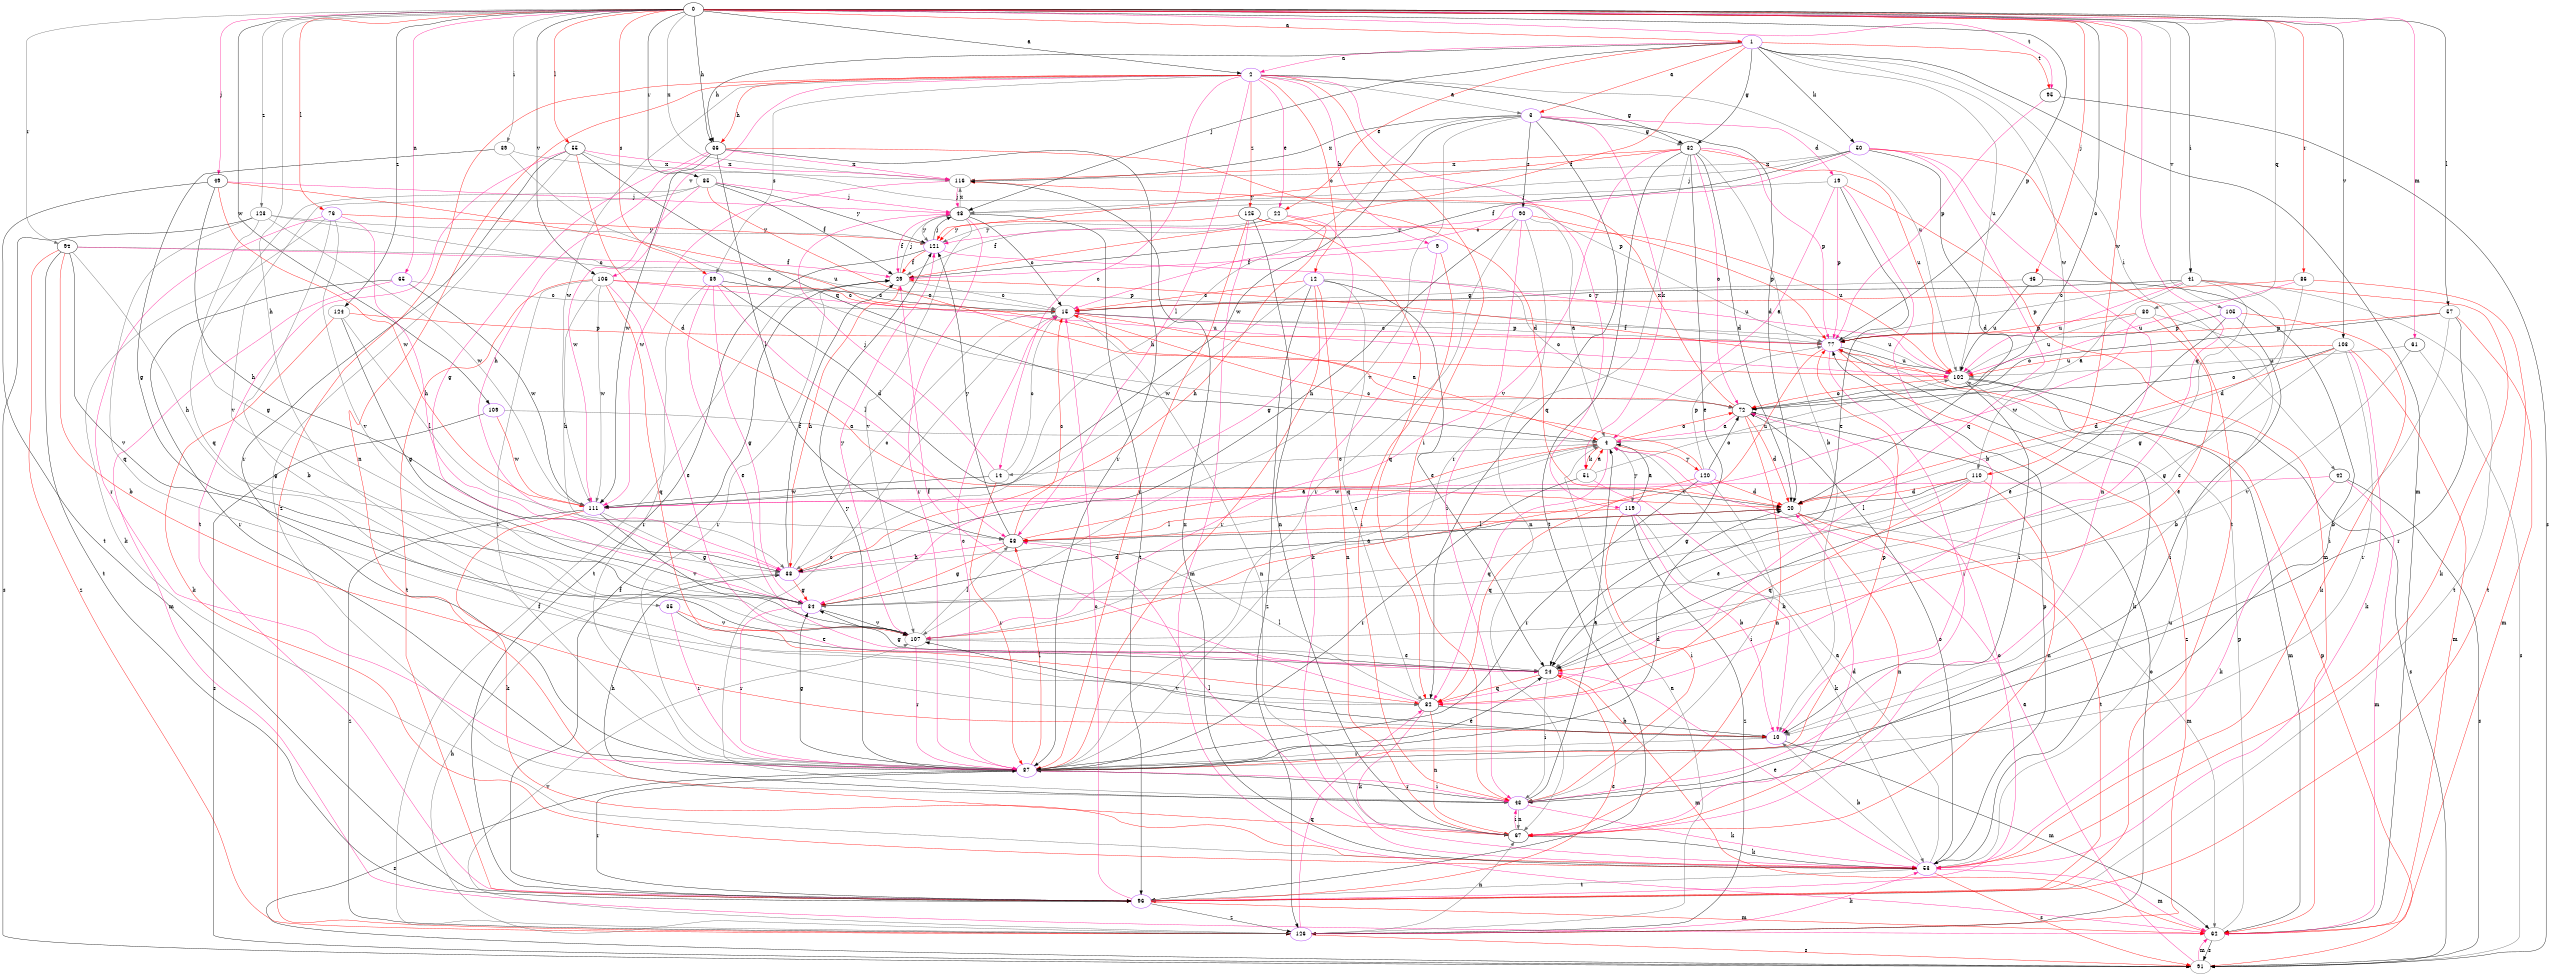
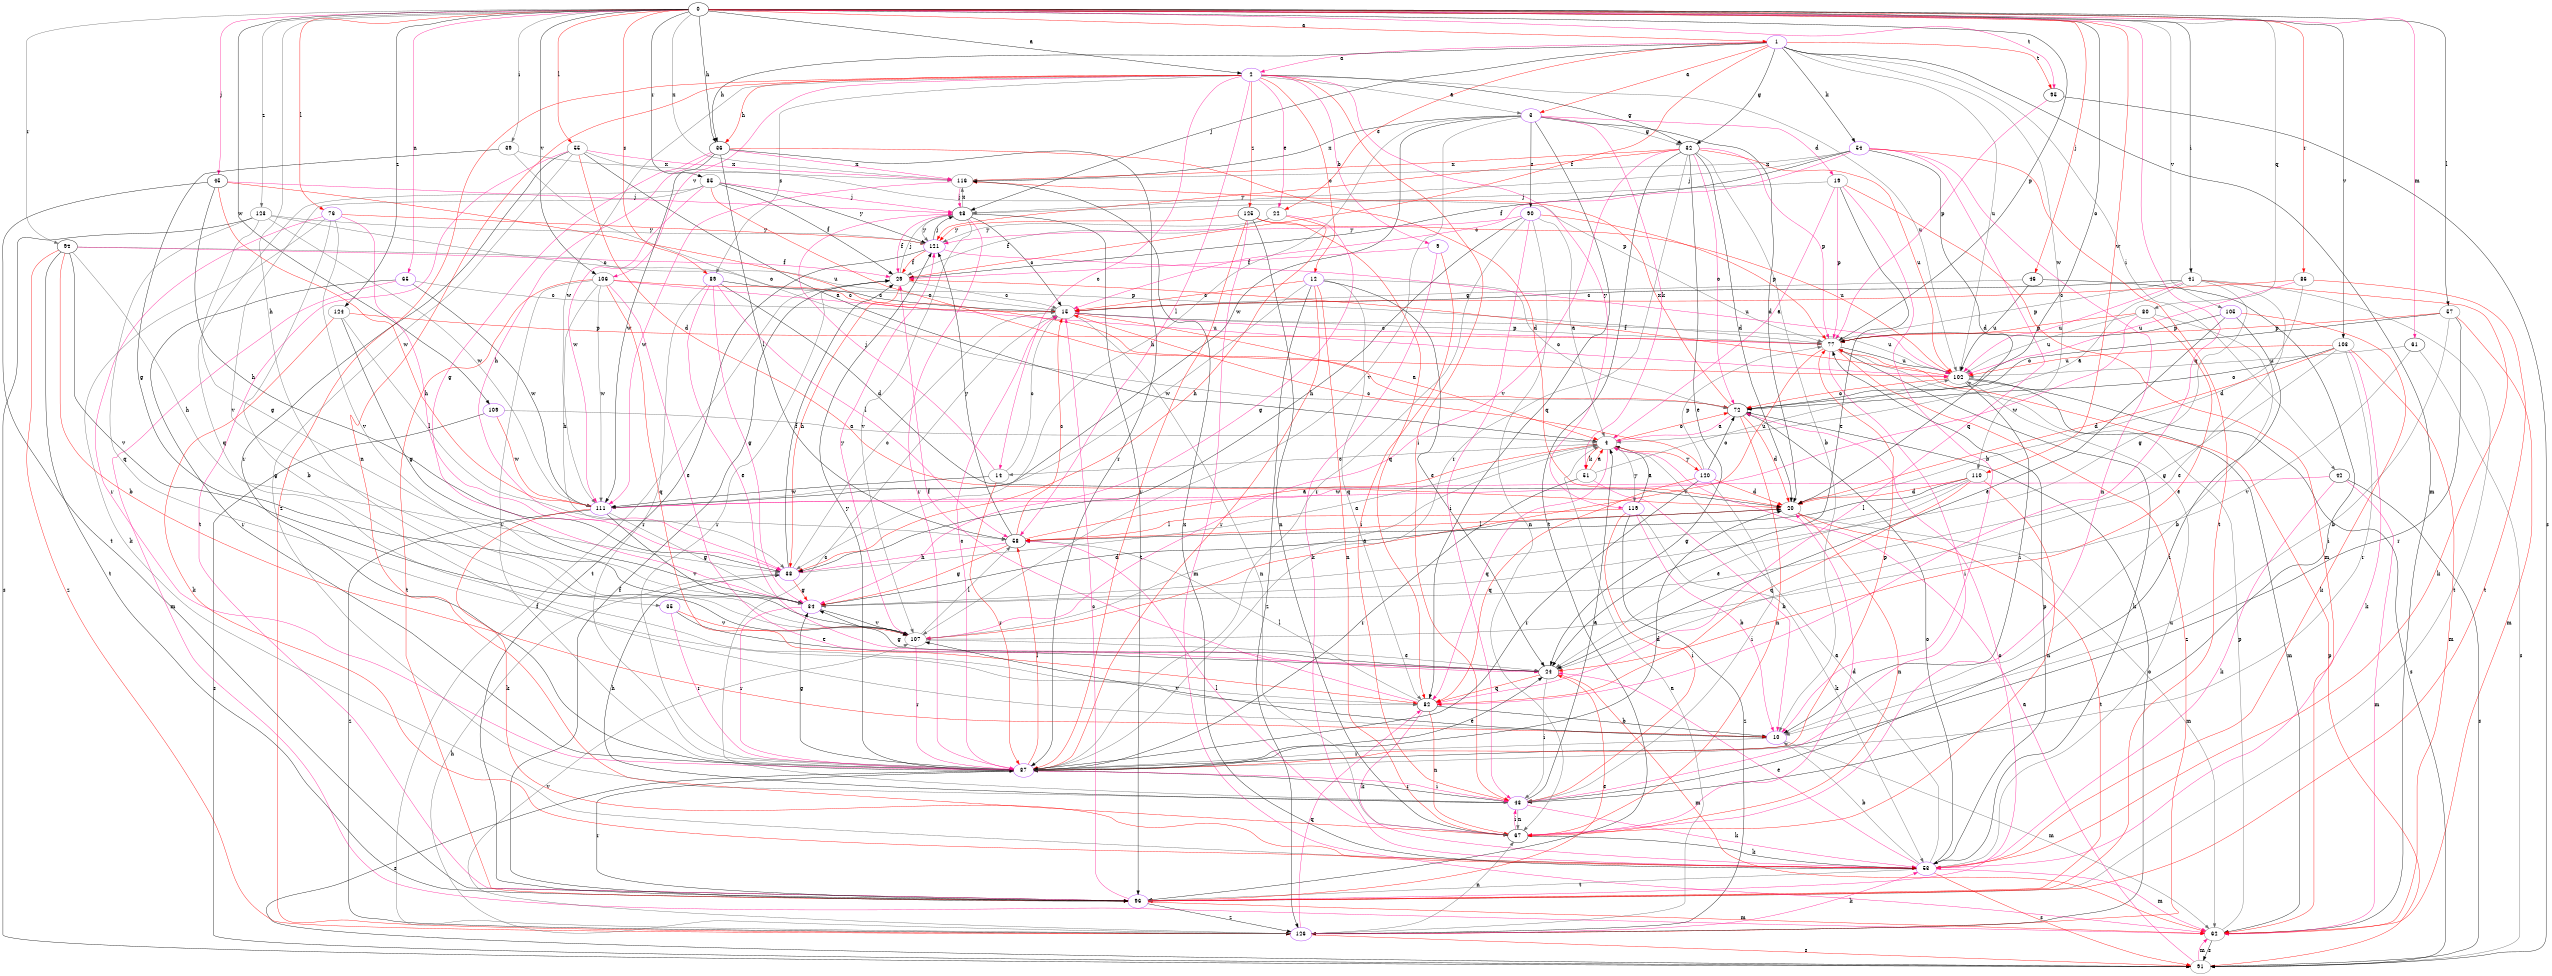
  strict digraph {
    node [color=purple]
    edge [color=gray40]
    0 [color=black]
    1
    2
    35
    36 [color=black]
    39 [color=gray40]
    41 [color=gray40]
-   45 [color=black label=49]
+   45 [color=black]
    46 [color=black]
-   55 [color=black]
+   55 [color=gray40]
    n11 [label=76]
    57 [color=gray40]
    61 [color=black]
    65
    72 [color=black]
-   77
+   77 [color=gray40]
    80 [color=gray40]
    82 [color=black]
    n19 [color=black label=94]
    85 [color=gray40]
    86 [color=gray40]
    89
    95 [color=black]
    103 [color=gray40]
    105
    106 [color=gray40]
    109
    110 [color=gray40]
    116 [color=gray40]
    123 [color=gray40]
    124 [color=gray40]
    3
    22 [color=gray40]
    29 [color=gray40]
    32 [color=black]
    42 [color=black]
    48 [color=black]
-   50
+   50 [label=54]
    62 [color=gray40]
    102 [color=gray40]
    9
    12
    14 [color=gray40]
    43
    58 [color=black]
    67 [color=black]
    111
    119
    125 [color=black]
    126
    107 [color=gray40]
    87
    24 [color=black]
    20 [color=gray40]
    38
    34
    4 [color=gray40]
    53
    15 [color=gray40]
    96
    10
    121
    91 [color=gray40]
    19 [color=gray40]
    51 [color=gray40]
    90
    120
    0 -> 1 [color=red label=a]
    0 -> 2 [color=black label=a]
    0 -> 35 [label=h]
    0 -> 36 [color=black label=h]
    0 -> 39 [label=i]
    0 -> 41 [color=black label=i]
    0 -> 45 [color=deeppink label=j]
    0 -> 46 [color=red label=j]
    0 -> 55 [color=red label=l]
    0 -> n11 [color=red label=l]
    0 -> 57 [color=black label=l]
    0 -> 61 [color=deeppink label=m]
    0 -> 65 [color=deeppink label=n]
    0 -> 72 [color=black label=o]
    0 -> 77 [color=black label=p]
    0 -> 80 [label=q]
    0 -> 82 [color=deeppink label=q]
    0 -> n19 [label=r]
    0 -> 85 [color=black label=r]
    0 -> 86 [color=red label=r]
    0 -> 89 [color=red label=s]
    0 -> 95 [color=deeppink label=t]
    0 -> 103 [color=black label=v]
    0 -> 105 [label=v]
    0 -> 106 [color=black label=v]
    0 -> 109 [color=black label=w]
    0 -> 110 [color=red label=w]
    0 -> 116 [label=x]
    0 -> 123 [label=z]
    0 -> 124 [color=black label=z]
    1 -> 2 [color=deeppink label=a]
    1 -> 36 [color=black label=h]
    1 -> 95 [color=red label=t]
    1 -> 110 [label=w]
    1 -> 3 [color=red label=a]
    1 -> 22 [color=red label=e]
    1 -> 29 [color=red label=f]
    1 -> 32 [color=black label=g]
    1 -> 42 [label=i]
    1 -> 48 [color=black label=j]
    1 -> 50 [color=black label=k]
    1 -> 62 [color=black label=m]
    1 -> 102 [label=u]
    2 -> 36 [color=red label=h]
    2 -> 89 [label=s]
    2 -> 106 [color=deeppink label=v]
    2 -> 3 [label=a]
    2 -> 22 [color=deeppink label=e]
    2 -> 32 [color=black label=g]
    2 -> 102 [label=u]
    2 -> 9 [color=deeppink label=b]
    2 -> 12 [color=red label=c]
    2 -> 14 [color=deeppink label=c]
    2 -> 43 [color=red label=i]
    2 -> 58 [color=deeppink label=l]
    2 -> 67 [color=red label=n]
    2 -> 111 [label=w]
    2 -> 119 [color=deeppink label=y]
    2 -> 125 [color=red label=z]
    2 -> 126 [color=red label=z]
    35 -> 107 [color=red label=v]
    35 -> 87 [color=deeppink label=r]
    35 -> 24 [color=black label=e]
    36 -> 116 [color=deeppink label=x]
    36 -> 58 [color=black label=l]
    36 -> 111 [color=black label=w]
    36 -> 87 [color=black label=r]
    36 -> 20 [color=red label=d]
    36 -> 38 [color=deeppink label=h]
    36 -> 34 [color=deeppink label=g]
    39 -> 72 [label=o]
    39 -> 116 [label=x]
    39 -> 34 [color=black label=g]
    41 -> 77 [label=p]
    41 -> 102 [color=deeppink label=u]
    41 -> 24 [label=e]
    41 -> 34 [label=g]
    41 -> 4 [label=a]
    41 -> 53 [color=red label=k]
    41 -> 15 [color=black label=c]
    41 -> 96 [label=t]
    45 -> 48 [color=deeppink label=j]
    45 -> 102 [color=red label=u]
    45 -> 111 [color=red label=w]
    45 -> 38 [color=black label=h]
    45 -> 96 [color=black label=t]
    46 -> 102 [color=black label=u]
    46 -> 43 [color=black label=i]
    46 -> 15 [label=g]
    55 -> 77 [label=p]
    55 -> 116 [color=deeppink label=x]
    55 -> 43 [label=g]
    55 -> 87 [color=black label=r]
    55 -> 20 [color=red label=d]
-   55 -> 4 [color=black label=q]
+   55 -> 4 [color=black label=a]
    55 -> 96 [color=deeppink label=t]
    n11 -> 107 [label=v]
    n11 -> 87 [color=deeppink label=r]
    n11 -> 38 [color=deeppink label=h]
    n11 -> 53 [label=k]
    n11 -> 10 [label=b]
    n11 -> 121 [color=red label=y]
    57 -> 72 [color=black label=o]
    57 -> 77 [color=red label=p]
    57 -> 62 [color=red label=m]
    57 -> 87 [color=black label=r]
    57 -> 10 [label=b]
    61 -> 102 [label=u]
    61 -> 107 [label=v]
    61 -> 91 [label=s]
    65 -> 62 [color=deeppink label=m]
    65 -> 111 [color=black label=w]
    65 -> 87 [color=black label=r]
    65 -> 15 [label=c]
    72 -> 116 [color=red label=x]
    72 -> 67 [color=red label=n]
    72 -> 20 [color=red label=d]
    72 -> 4 [color=deeppink label=a]
    77 -> 102 [color=black label=u]
    77 -> 43 [color=deeppink label=i]
    77 -> 126 [color=red label=z]
    77 -> 107 [color=red label=v]
    77 -> 53 [color=black label=k]
    77 -> 15 [color=deeppink label=c]
    80 -> 77 [color=red label=p]
    80 -> 102 [label=u]
    80 -> 111 [color=deeppink label=w]
    80 -> 24 [color=red label=e]
    80 -> 10 [label=b]
    82 -> 29 [color=deeppink label=f]
    82 -> 58 [label=l]
    82 -> 67 [color=red label=n]
    82 -> 53 [color=deeppink label=k]
    82 -> 10 [color=black label=b]
    n19 -> 77 [label=p]
    n19 -> 29 [color=deeppink label=f]
    n19 -> 126 [color=red label=z]
    n19 -> 107 [color=black label=v]
    n19 -> 38 [label=h]
    n19 -> 96 [color=black label=t]
    n19 -> 10 [color=red label=b]
    85 -> 72 [color=red label=o]
    85 -> 82 [label=q]
    85 -> 29 [color=black label=f]
    85 -> 48 [color=deeppink label=j]
    85 -> 111 [color=deeppink label=w]
    85 -> 107 [label=v]
    85 -> 121 [color=black label=y]
    86 -> 102 [color=deeppink label=u]
    86 -> 20 [label=d]
    86 -> 15 [color=red label=c]
    86 -> 96 [color=red label=t]
    89 -> 58 [color=deeppink label=l]
    89 -> 87 [label=r]
    89 -> 24 [color=deeppink label=e]
    89 -> 20 [color=black label=d]
    89 -> 34 [color=deeppink label=g]
    89 -> 15 [color=black label=c]
    95 -> 77 [color=deeppink label=p]
    95 -> 91 [color=black label=s]
    103 -> 72 [color=black label=o]
    103 -> 62 [color=red label=m]
    103 -> 102 [color=red label=u]
    103 -> 87 [label=r]
    103 -> 20 [color=red label=d]
    103 -> 34 [label=g]
    103 -> 53 [color=deeppink label=k]
    105 -> 77 [color=black label=p]
    105 -> 43 [color=black label=i]
    105 -> 24 [color=black label=e]
    105 -> 53 [color=red label=k]
    106 -> 82 [color=red label=q]
    106 -> 102 [color=deeppink label=u]
    106 -> 111 [label=w]
    106 -> 87 [label=r]
    106 -> 24 [color=deeppink label=e]
    106 -> 38 [label=h]
    106 -> 15 [color=red label=c]
    106 -> 96 [color=red label=t]
    109 -> 111 [color=red label=w]
    109 -> 4 [label=a]
    109 -> 91 [color=black label=s]
    110 -> 82 [color=red label=q]
    110 -> 58 [color=black label=l]
    110 -> 67 [color=red label=n]
    110 -> 24 [label=e]
    110 -> 20 [color=red label=d]
    110 -> 34 [label=g]
    116 -> 48 [color=deeppink label=j]
    116 -> 111 [color=deeppink label=w]
    123 -> 82 [label=q]
    123 -> 111 [label=w]
    123 -> 34 [label=g]
    123 -> 15 [label=c]
    123 -> 121 [label=y]
    123 -> 91 [color=black label=s]
    124 -> 77 [color=red label=p]
    124 -> 58 [label=l]
    124 -> 34 [color=black label=g]
    124 -> 53 [color=red label=k]
    3 -> 82 [color=black label=q]
    3 -> 116 [color=black label=x]
    3 -> 32 [label=g]
    3 -> 111 [color=black label=w]
    3 -> 107 [label=v]
    3 -> 20 [color=black label=d]
    3 -> 38 [label=h]
    3 -> 19 [color=deeppink label=d]
    3 -> 51 [color=deeppink label=k]
    3 -> 90 [color=black label=s]
    22 -> 29 [label=f]
    22 -> 38 [color=red label=h]
    22 -> 34 [color=deeppink label=g]
    22 -> 121 [label=y]
    29 -> 48 [label=j]
    29 -> 87 [label=r]
    29 -> 38 [color=red label=h]
    29 -> 15 [label=c]
    32 -> 72 [color=deeppink label=o]
    32 -> 77 [color=deeppink label=p]
    32 -> 116 [color=red label=x]
    32 -> 102 [color=red label=u]
    32 -> 107 [color=deeppink label=v]
    32 -> 87 [label=r]
    32 -> 24 [color=black label=e]
    32 -> 20 [color=black label=d]
    32 -> 96 [color=black label=t]
    32 -> 10 [label=b]
    32 -> 121 [color=red label=y]
    42 -> 62 [color=deeppink label=m]
    42 -> 111 [color=deeppink label=w]
    42 -> 53 [color=deeppink label=k]
    42 -> 91 [color=black label=s]
    48 -> 116 [label=x]
    48 -> 29 [color=deeppink label=f]
    48 -> 107 [label=v]
    48 -> 87 [color=deeppink label=r]
    48 -> 15 [color=black label=c]
    48 -> 96 [color=black label=t]
    48 -> 121 [label=y]
    50 -> 82 [color=deeppink label=q]
    50 -> 116 [label=x]
    50 -> 29 [color=black label=f]
    50 -> 48 [label=j]
    50 -> 67 [color=deeppink label=n]
    50 -> 20 [color=black label=d]
    50 -> 15 [color=deeppink label=c]
    50 -> 96 [color=red label=t]
    62 -> 77 [label=p]
    62 -> 91 [color=black label=s]
    102 -> 72 [color=red label=o]
    102 -> 29 [color=red label=f]
    102 -> 62 [color=black label=m]
    102 -> 10 [color=black label=i]
    102 -> 91 [color=black label=s]
    9 -> 29 [color=deeppink label=f]
    9 -> 43 [color=red label=i]
    9 -> 53 [color=deeppink label=k]
    12 -> 72 [label=o]
    12 -> 82 [label=q]
    12 -> 67 [color=red label=n]
    12 -> 111 [label=w]
    12 -> 126 [color=black label=z]
    12 -> 87 [color=red label=r]
    12 -> 24 [color=black label=e]
    12 -> 15 [color=red label=c]
    14 -> 48 [color=deeppink label=j]
    14 -> 111 [color=black label=w]
    14 -> 87 [color=red label=r]
    14 -> 15 [label=c]
    43 -> 67 [label=n]
    43 -> 87 [color=black label=r]
    43 -> 38 [color=black label=h]
    43 -> 4 [color=black label=a]
    43 -> 53 [color=deeppink label=k]
    43 -> 15 [label=c]
    58 -> 38 [color=deeppink label=h]
    58 -> 34 [color=red label=g]
    58 -> 4 [color=red label=a]
    58 -> 15 [color=red label=c]
    58 -> 121 [color=black label=y]
    67 -> 43 [color=deeppink label=i]
    67 -> 58 [color=deeppink label=l]
    67 -> 20 [color=deeppink label=d]
    67 -> 53 [color=black label=k]
    111 -> 126 [color=black label=z]
    111 -> 107 [color=black label=v]
    111 -> 34 [label=g]
    111 -> 53 [color=red label=k]
    119 -> 43 [color=red label=i]
    119 -> 58 [color=red label=l]
    119 -> 126 [color=black label=z]
    119 -> 4 [color=black label=a]
    119 -> 53 [label=k]
    119 -> 10 [color=deeppink label=b]
    125 -> 82 [color=red label=q]
    125 -> 62 [color=deeppink label=m]
    125 -> 102 [color=red label=u]
    125 -> 67 [color=black label=n]
    125 -> 87 [color=red label=r]
    125 -> 121 [color=red label=y]
    126 -> 72 [color=black label=o]
    126 -> 82 [color=deeppink label=q]
    126 -> 29 [label=f]
    126 -> 67 [label=n]
    126 -> 107 [label=v]
    126 -> 38 [label=h]
    126 -> 4 [label=a]
    126 -> 53 [color=deeppink label=k]
    126 -> 91 [color=red label=s]
    107 -> 58 [label=l]
    107 -> 87 [color=deeppink label=r]
    107 -> 24 [label=e]
    107 -> 4 [label=a]
    107 -> 121 [color=deeppink label=y]
    87 -> 77 [color=red label=p]
    87 -> 43 [color=deeppink label=i]
    87 -> 58 [color=red label=l]
    87 -> 24 [color=black label=e]
    87 -> 20 [color=black label=d]
    87 -> 34 [color=black label=g]
    87 -> 15 [color=deeppink label=c]
    87 -> 121 [color=black label=y]
    87 -> 91 [color=black label=s]
    24 -> 82 [color=red label=q]
    24 -> 62 [color=red label=m]
    24 -> 43 [label=i]
    24 -> 34 [color=black label=g]
    20 -> 62 [label=m]
    20 -> 58 [color=red label=l]
    20 -> 67 [color=red label=n]
    20 -> 96 [color=red label=t]
    38 -> 29 [color=black label=f]
    38 -> 34 [color=red label=g]
    38 -> 4 [label=a]
    38 -> 15 [label=c]
    34 -> 107 [color=black label=v]
    34 -> 87 [color=deeppink label=r]
    34 -> 20 [color=black label=d]
    4 -> 72 [color=red label=o]
    4 -> 82 [color=deeppink label=q]
    4 -> 14 [label=c]
    4 -> 119 [label=y]
    4 -> 51 [color=red label=k]
    4 -> 120 [color=red label=y]
    53 -> 72 [color=black label=o]
    53 -> 77 [color=black label=p]
    53 -> 116 [color=black label=x]
    53 -> 62 [color=deeppink label=m]
    53 -> 102 [label=u]
    53 -> 24 [color=deeppink label=e]
    53 -> 4 [label=a]
    53 -> 96 [label=t]
    53 -> 10 [label=b]
    53 -> 91 [color=red label=s]
    15 -> 77 [label=p]
    15 -> 102 [label=u]
    15 -> 67 [label=n]
    15 -> 4 [color=red label=a]
    96 -> 72 [color=deeppink label=o]
    96 -> 29 [color=black label=f]
    96 -> 62 [color=red label=m]
    96 -> 126 [color=black label=z]
    96 -> 87 [color=black label=r]
    96 -> 24 [color=red label=e]
    96 -> 15 [color=deeppink label=c]
-   10 -> 62 [color=black label=m]
+   10 -> 62 [label=m]
    10 -> 107 [color=black label=v]
    10 -> 87 [label=r]
    121 -> 29 [color=red label=f]
    121 -> 48 [color=black label=j]
    121 -> 102 [color=deeppink label=u]
    121 -> 96 [color=black label=t]
    91 -> 77 [color=red label=p]
    91 -> 62 [color=deeppink label=m]
    91 -> 4 [color=deeppink label=a]
    19 -> 77 [color=deeppink label=p]
    19 -> 48 [label=j]
    19 -> 62 [color=red label=m]
    19 -> 24 [color=black label=e]
    19 -> 4 [color=deeppink label=a]
    19 -> 10 [color=deeppink label=b]
    51 -> 102 [label=u]
    51 -> 87 [color=black label=r]
    51 -> 4 [color=red label=a]
    51 -> 10 [color=deeppink label=b]
    90 -> 77 [color=red label=p]
    90 -> 43 [color=deeppink label=i]
    90 -> 67 [label=n]
    90 -> 87 [label=r]
    90 -> 38 [color=black label=h]
    90 -> 4 [label=a]
    90 -> 121 [color=deeppink label=y]
    120 -> 72 [color=black label=o]
    120 -> 77 [label=p]
    120 -> 82 [color=red label=q]
    120 -> 43 [label=i]
    120 -> 87 [color=black label=r]
    120 -> 20 [color=red label=d]
    120 -> 15 [color=red label=c]
  }
